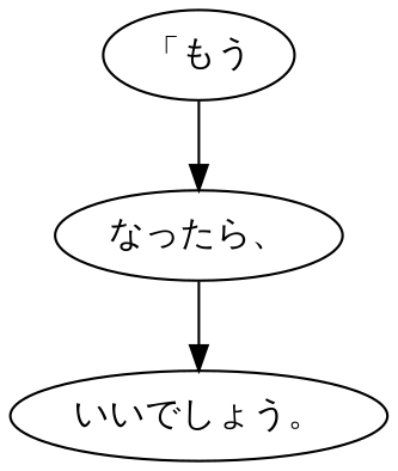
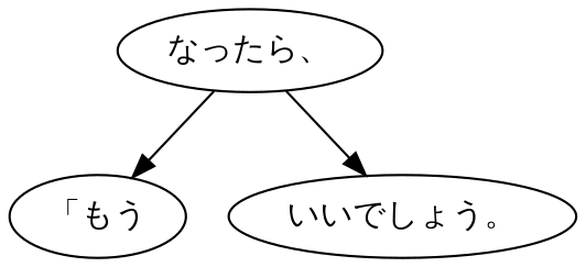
  digraph {
    n1 [label="「もう"]
    n2 [label="なったら、"]
    n3 [label="いいでしょう。"]
-   n1 -> n2
+   n2 -> n1
    n2 -> n3
  }
